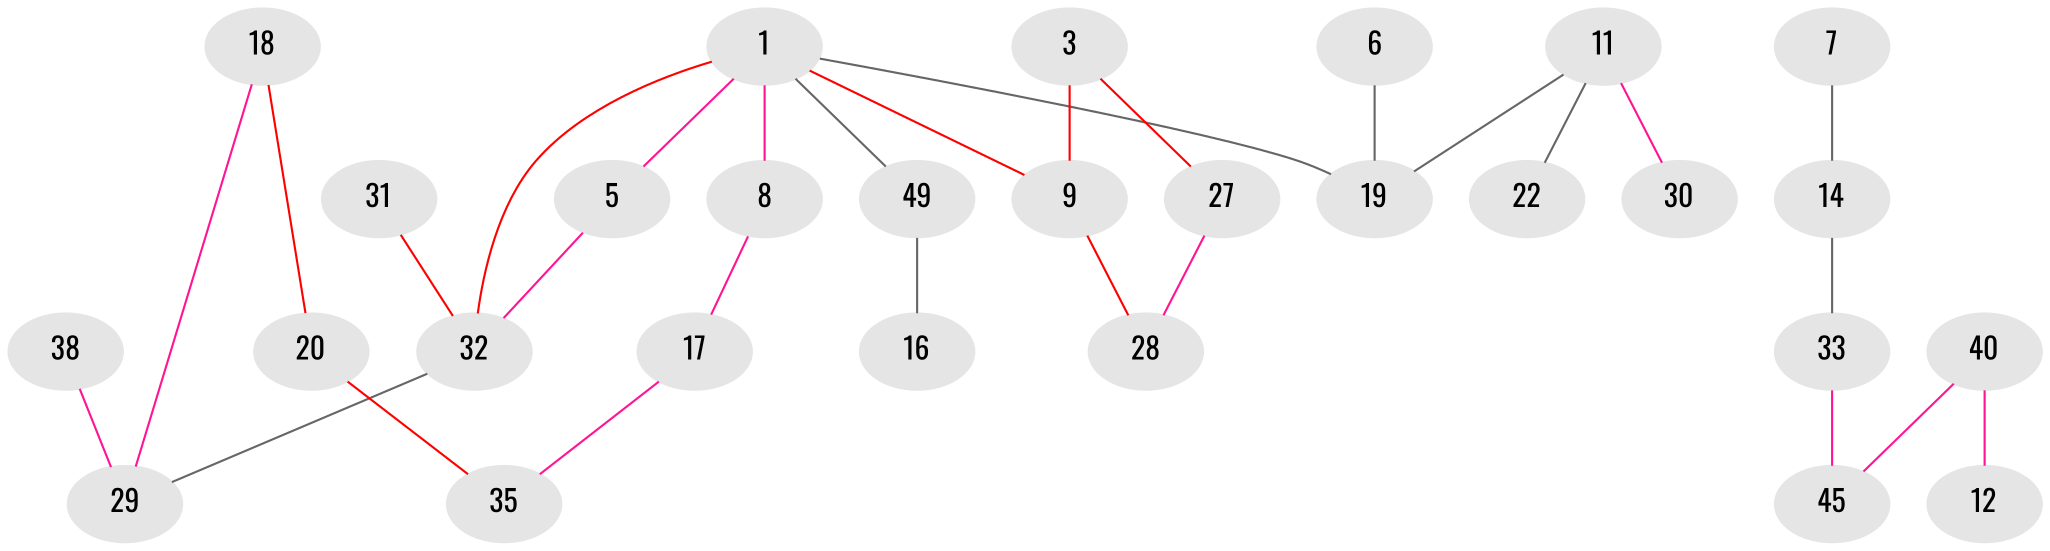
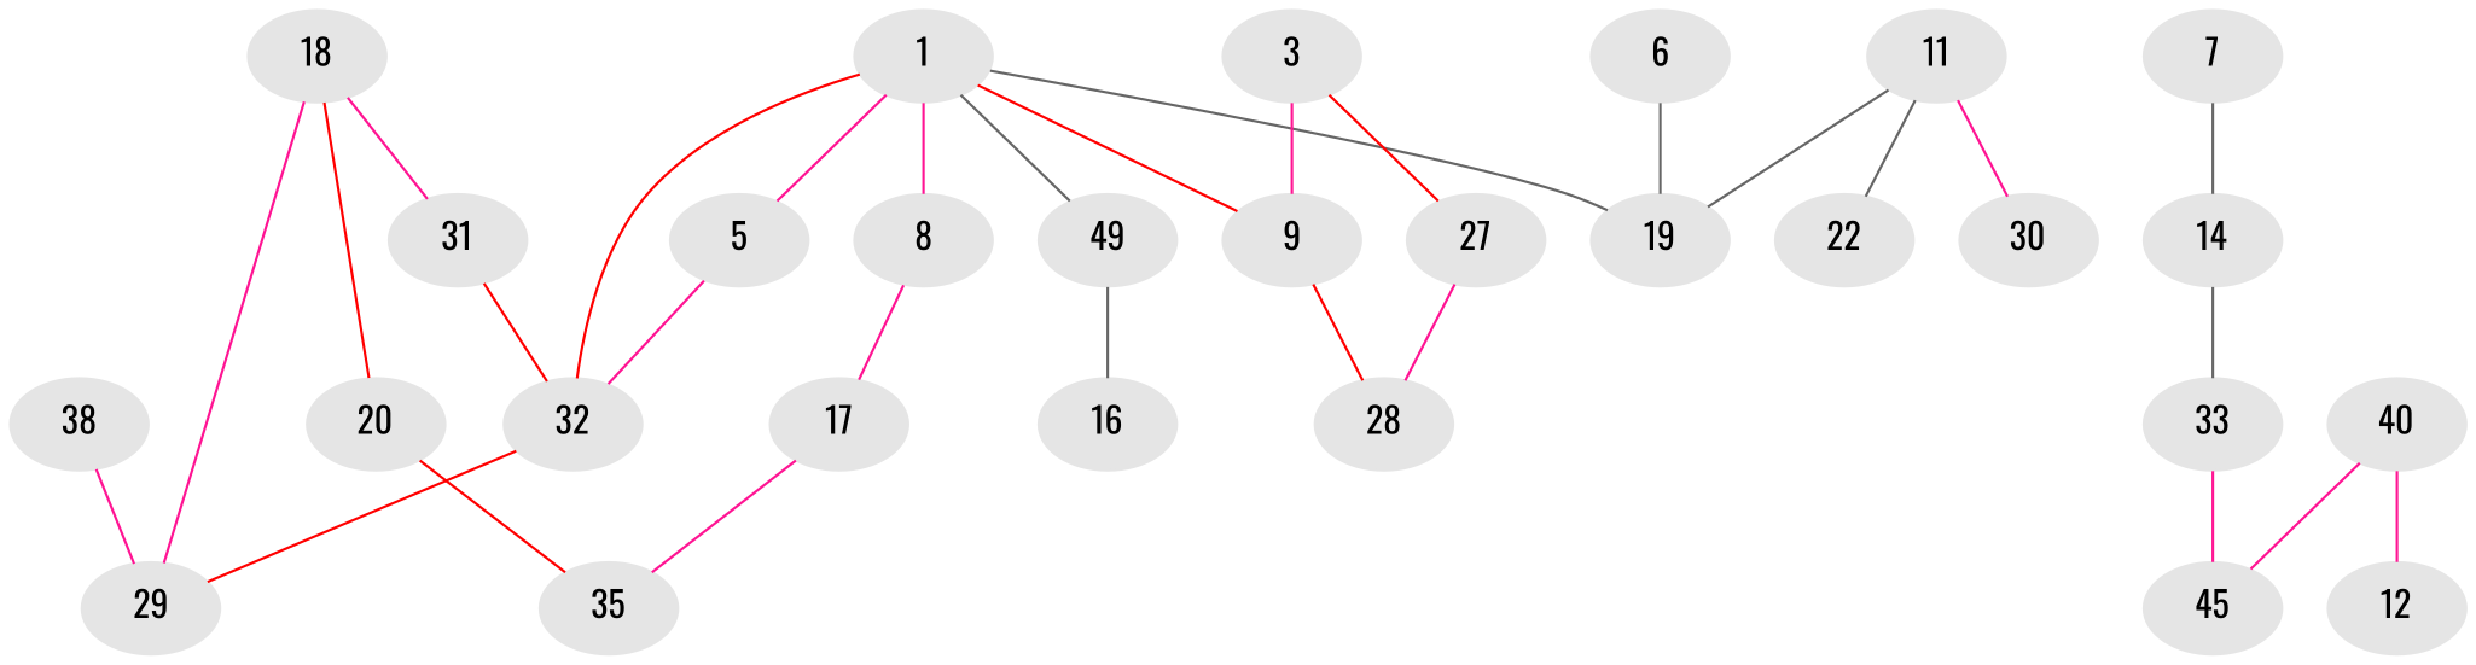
  graph {
    fontname=Oswald
    node [color=gray90 fontname=Oswald style=filled]
    edge [color=deeppink fontname=Oswald weight=1.0]
    1
    5
    8
    9
    19
    32
    49
    17
    28
    n10 [label=29]
    33
    45
    16
    3
    27
    6
    7
    14
    35
    n20 [label=40]
    12
    11
    22
    30
    18
    20
    31
    38
    1 -- 5 [weight=2.0]
    1 -- 8
    1 -- 9 [color=red]
    1 -- 19 [color=gray40]
    1 -- 32 [color=red]
    1 -- 49 [color=gray40]
    5 -- 32
    8 -- 17
    9 -- 28 [color=red]
-   32 -- n10 [color=gray40]
+   32 -- n10 [color=red]
    49 -- 16 [color=gray40]
    17 -- 35
    33 -- 45
-   3 -- 9 [color=red weight=2.0]
+   3 -- 9 [weight=2.0]
    3 -- 27 [color=red]
    27 -- 28
    6 -- 19 [color=gray40]
    7 -- 14 [color=gray40]
    14 -- 33 [color=gray40]
    n20 -- 45
    n20 -- 12
    11 -- 19 [color=gray40]
    11 -- 22 [color=gray40]
    11 -- 30 [weight=2.0]
    18 -- n10
    18 -- 20 [color=red]
+   18 -- 31
    20 -- 35 [color=red]
    31 -- 32 [color=red]
    38 -- n10 [weight=2.0]
  }
